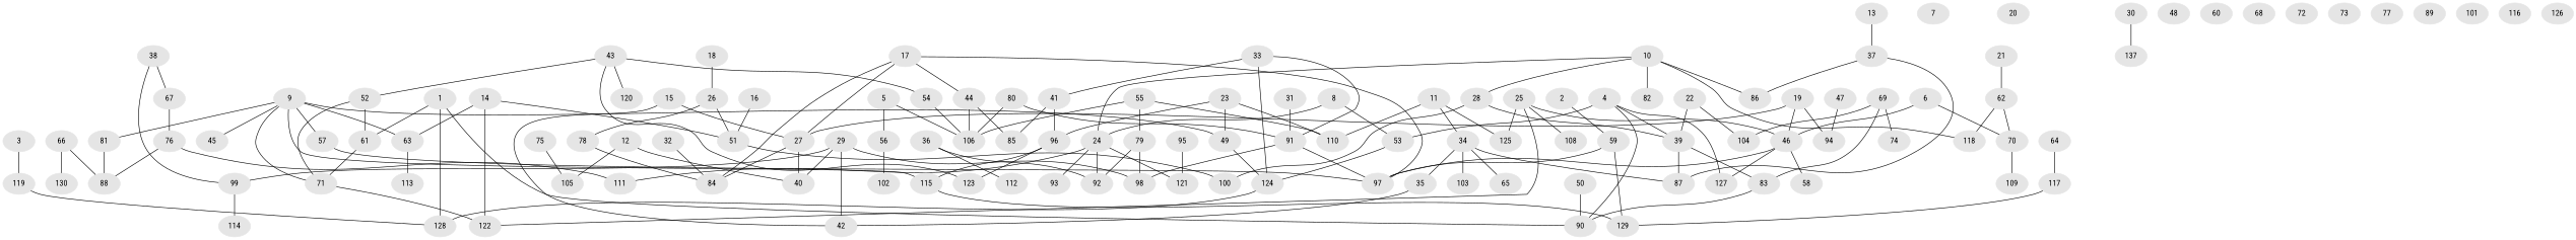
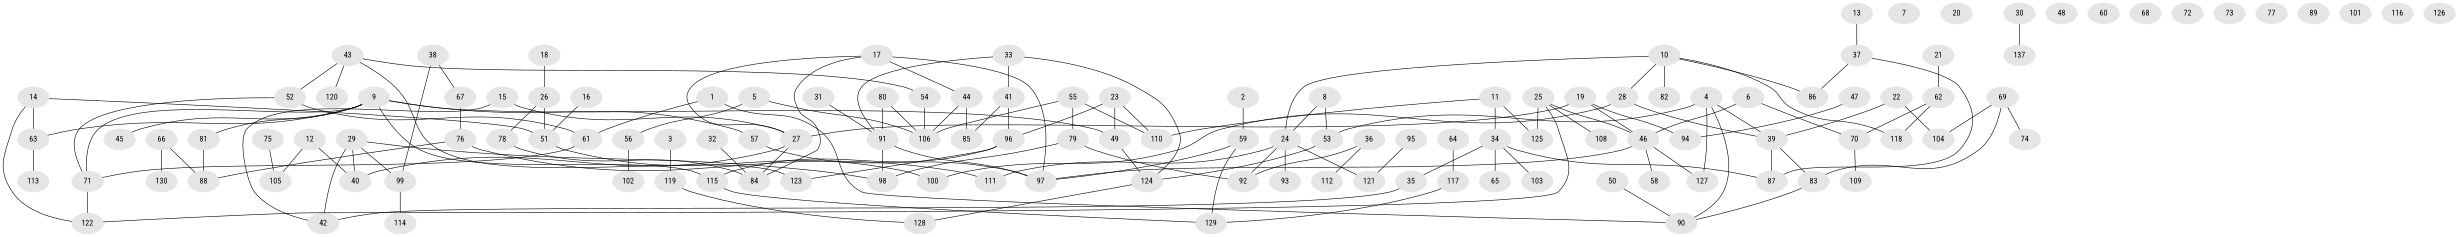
  graph {
    fontname="Roboto Condensed"
    node [color=gray90 fontname="Roboto Condensed" style=filled]
    edge [fontname="Roboto Condensed"]
    1
    61
    90
    128
    71
    2
    59
    97
    129
    3
    119
    4
    39
    53
    127
    87
    83
    124
    5
    56
    106
    102
    6
    46
    70
    58
    109
    7
    8
    24
    111
    92
    93
    121
    9
    45
    49
    57
    63
    81
    115
    113
    122
    88
    10
    28
    82
    86
    118
    100
    11
    34
    110
    125
    35
    65
    103
    12
    40
    105
    13
    37
    14
    51
    15
    27
    42
    84
    16
    17
    44
    85
    18
    26
    78
    19
    94
    20
    21
    62
    22
    104
    23
    96
    123
    25
    108
    29
    98
    99
    114
    n92 [label=137]
    30
    31
    91
    32
    33
    41
    36
    112
    38
    67
    76
    43
    52
    54
    120
    47
    48
    50
    55
    79
    60
    64
    117
    66
    130
    68
    69
    74
    72
    73
    75
    77
    80
    89
    95
    101
    116
    126
    1 -- 61
    1 -- 90
-   1 -- 128
    61 -- 71
    71 -- 122
    2 -- 59
    59 -- 97
    59 -- 129
    3 -- 119
    119 -- 128
    4 -- 90
    4 -- 39
    4 -- 53
    4 -- 127
    39 -- 87
    39 -- 83
    53 -- 124
    83 -- 90
    124 -- 128
    5 -- 56
    5 -- 106
    56 -- 102
    6 -- 46
    6 -- 70
    46 -- 97
    46 -- 127
    46 -- 58
    70 -- 109
    8 -- 53
    8 -- 24
    24 -- 111
    24 -- 92
    24 -- 93
    24 -- 121
    9 -- 71
    9 -- 45
    9 -- 49
    9 -- 57
    9 -- 63
    9 -- 81
    9 -- 115
    49 -- 124
    57 -- 97
    63 -- 113
    81 -- 88
    115 -- 129
    10 -- 24
    10 -- 28
    10 -- 82
    10 -- 86
    10 -- 118
    28 -- 39
    28 -- 100
    11 -- 34
    11 -- 110
    11 -- 125
    34 -- 87
    34 -- 35
    34 -- 65
    34 -- 103
    35 -- 42
    12 -- 40
    12 -- 105
    13 -- 37
    37 -- 87
    37 -- 86
    14 -- 63
    14 -- 122
    14 -- 51
    51 -- 100
    15 -- 27
    15 -- 42
    27 -- 40
    27 -- 84
    16 -- 51
    17 -- 97
    17 -- 27
    17 -- 84
    17 -- 44
    44 -- 106
    44 -- 85
    18 -- 26
    26 -- 51
    26 -- 78
    78 -- 84
    19 -- 46
    19 -- 27
    19 -- 94
    21 -- 62
    62 -- 70
    62 -- 118
    22 -- 39
    22 -- 104
    23 -- 49
    23 -- 110
    23 -- 96
    96 -- 115
    96 -- 123
    25 -- 46
    25 -- 122
    25 -- 125
    25 -- 108
    29 -- 40
    29 -- 42
    29 -- 98
    29 -- 99
    99 -- 114
    30 -- n92
    31 -- 91
    91 -- 97
    91 -- 98
    32 -- 84
    33 -- 124
    33 -- 91
    33 -- 41
    41 -- 85
    41 -- 96
    36 -- 92
    36 -- 112
    38 -- 99
    38 -- 67
    67 -- 76
    76 -- 111
    76 -- 88
    43 -- 123
    43 -- 52
    43 -- 54
    43 -- 120
    52 -- 61
    52 -- 71
    54 -- 106
    47 -- 94
    50 -- 90
    55 -- 106
    55 -- 110
    55 -- 79
    79 -- 92
    79 -- 98
    64 -- 117
    117 -- 129
    66 -- 88
    66 -- 130
    69 -- 83
    69 -- 104
    69 -- 74
    75 -- 105
    80 -- 106
    80 -- 91
    95 -- 121
  }
